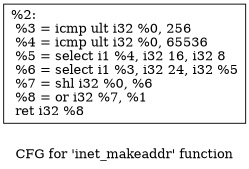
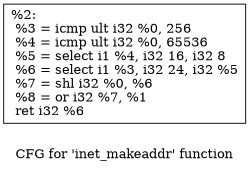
  digraph {
    label="CFG for 'inet_makeaddr' function"
-   n1 [label="{%2:\l  %3 = icmp ult i32 %0, 256\l  %4 = icmp ult i32 %0, 65536\l  %5 = select i1 %4, i32 16, i32 8\l  %6 = select i1 %3, i32 24, i32 %5\l  %7 = shl i32 %0, %6\l  %8 = or i32 %7, %1\l  ret i32 %8\l}" shape=record]
+   n1 [label="{%2:\l  %3 = icmp ult i32 %0, 256\l  %4 = icmp ult i32 %0, 65536\l  %5 = select i1 %4, i32 16, i32 8\l  %6 = select i1 %3, i32 24, i32 %5\l  %7 = shl i32 %0, %6\l  %8 = or i32 %7, %1\l  ret i32 %6\l}" shape=record]
  }
